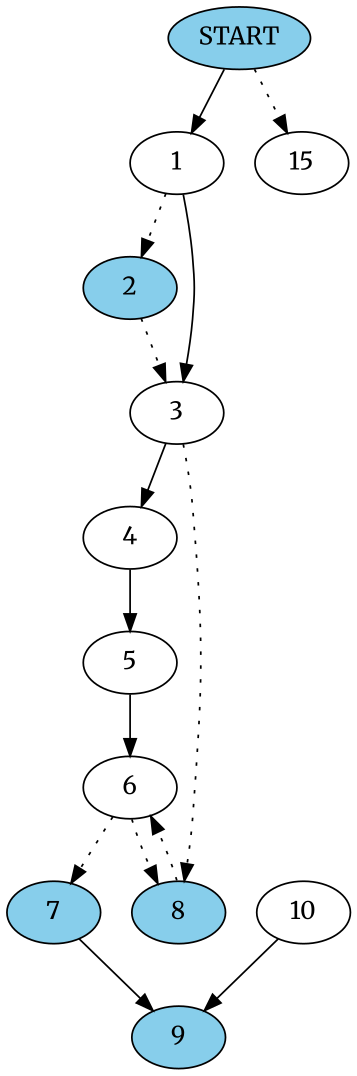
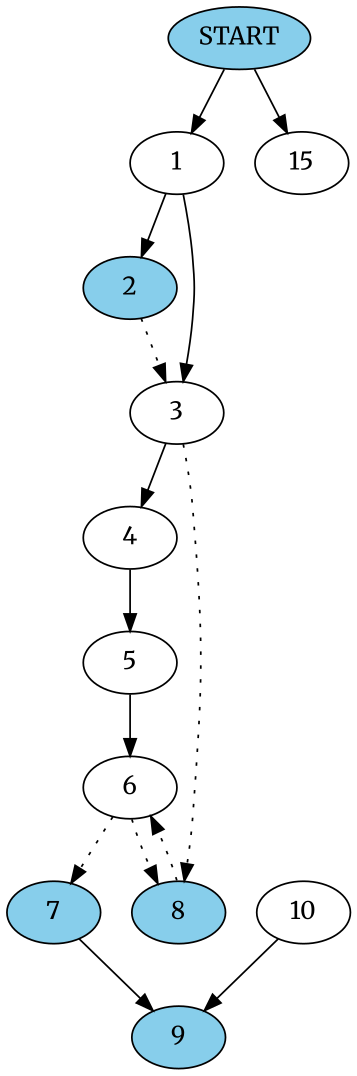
  digraph {
    fontname=Merriweather
    node [fillcolor=white fontname=Merriweather style=filled]
    edge [fontname=Merriweather style=solid]
    n1 [fillcolor=skyblue label=START]
    1
    n3 [label=15]
    2 [fillcolor=skyblue]
    3
    9 [fillcolor=skyblue]
    10
    4
    8 [fillcolor=skyblue]
    5
    6
    7 [fillcolor=skyblue]
    n1 -> 1
-   n1 -> n3 [style=dotted]
-   1 -> 2 [style=dotted]
+   n1 -> n3
+   1 -> 2
    1 -> 3
    2 -> 3 [style=dotted]
    3 -> 4
    3 -> 8 [style=dotted]
    10 -> 9
    4 -> 5
    8 -> 6 [style=dotted]
    5 -> 6
    6 -> 8 [style=dotted]
    6 -> 7 [style=dotted]
    7 -> 9
  }
